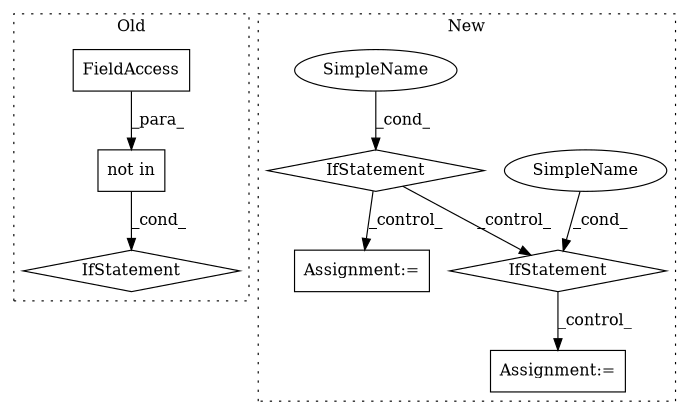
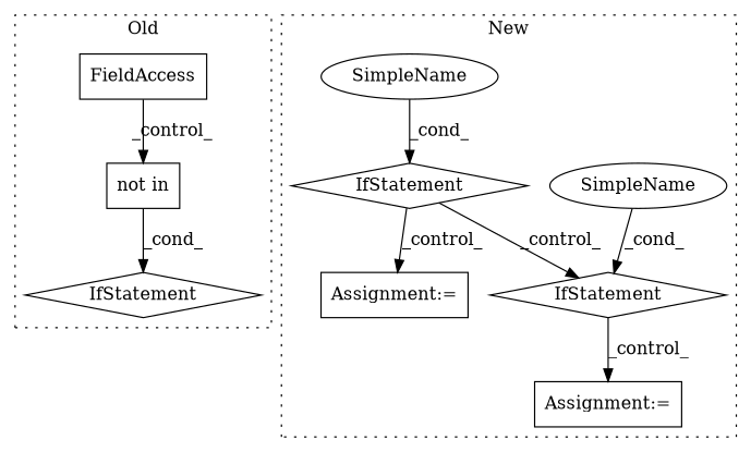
  digraph {
    node [a=25 l="8,2" shape=box]
    n1 [a=108 l=33 label="not in" s=2615]
    n2 [label=IfStatement s="2607,2648" shape=diamond]
    n3 [a=22 l=13 label=FieldAccess s=2635]
    n4 [label=IfStatement s="654,702" shape=diamond]
    n5 [a=7 l=1 label="Assignment:=" s=721]
    n6 [a=42 label=SimpleName shape=ellipse l=""]
    n7 [a=42 label=SimpleName shape=ellipse l=""]
    n8 [label=IfStatement s="548,600" shape=diamond]
    n9 [a=7 l=1 label="Assignment:=" s=619]
    subgraph cluster_1 {
      label=Old
      style=dotted
      n1
      n2
      n3
    }
    subgraph cluster_2 {
      label=New
      style=dotted
      n4
      n5
      n6
      n7
      n8
      n9
    }
    n1 -> n2 [label=_cond_]
-   n3 -> n1 [label=_para_]
+   n3 -> n1 [label=_control_]
    n4 -> n5 [label=_control_]
    n6 -> n4 [label=_cond_]
    n7 -> n8 [label=_cond_]
    n8 -> n4 [label=_control_]
    n8 -> n9 [label=_control_]
  }
